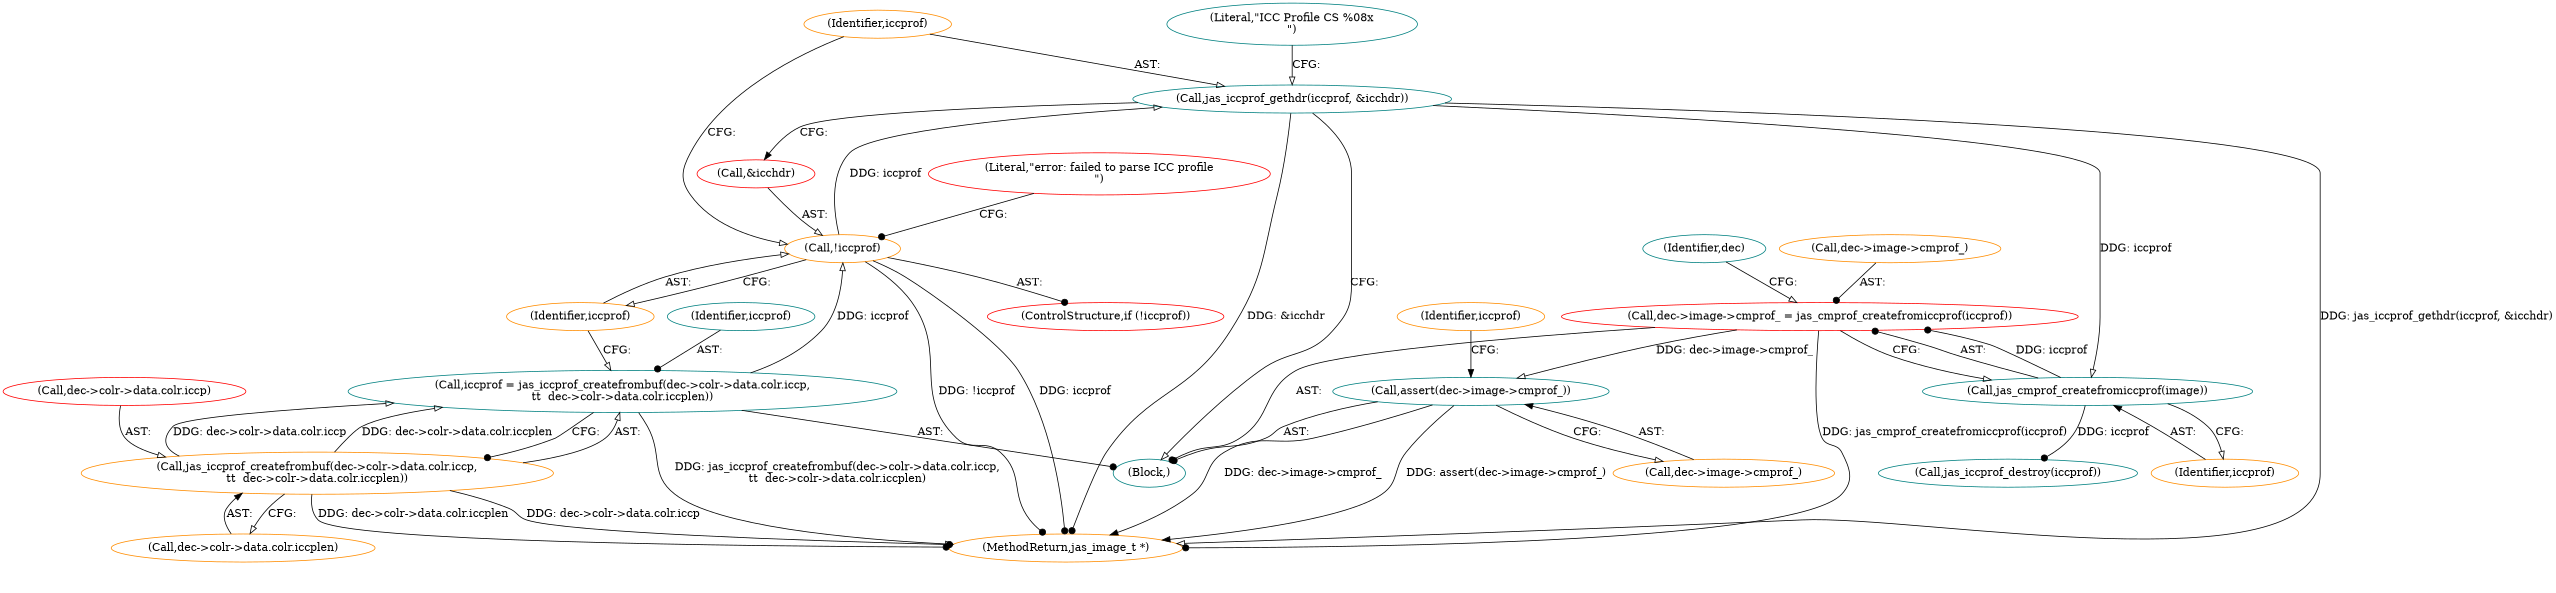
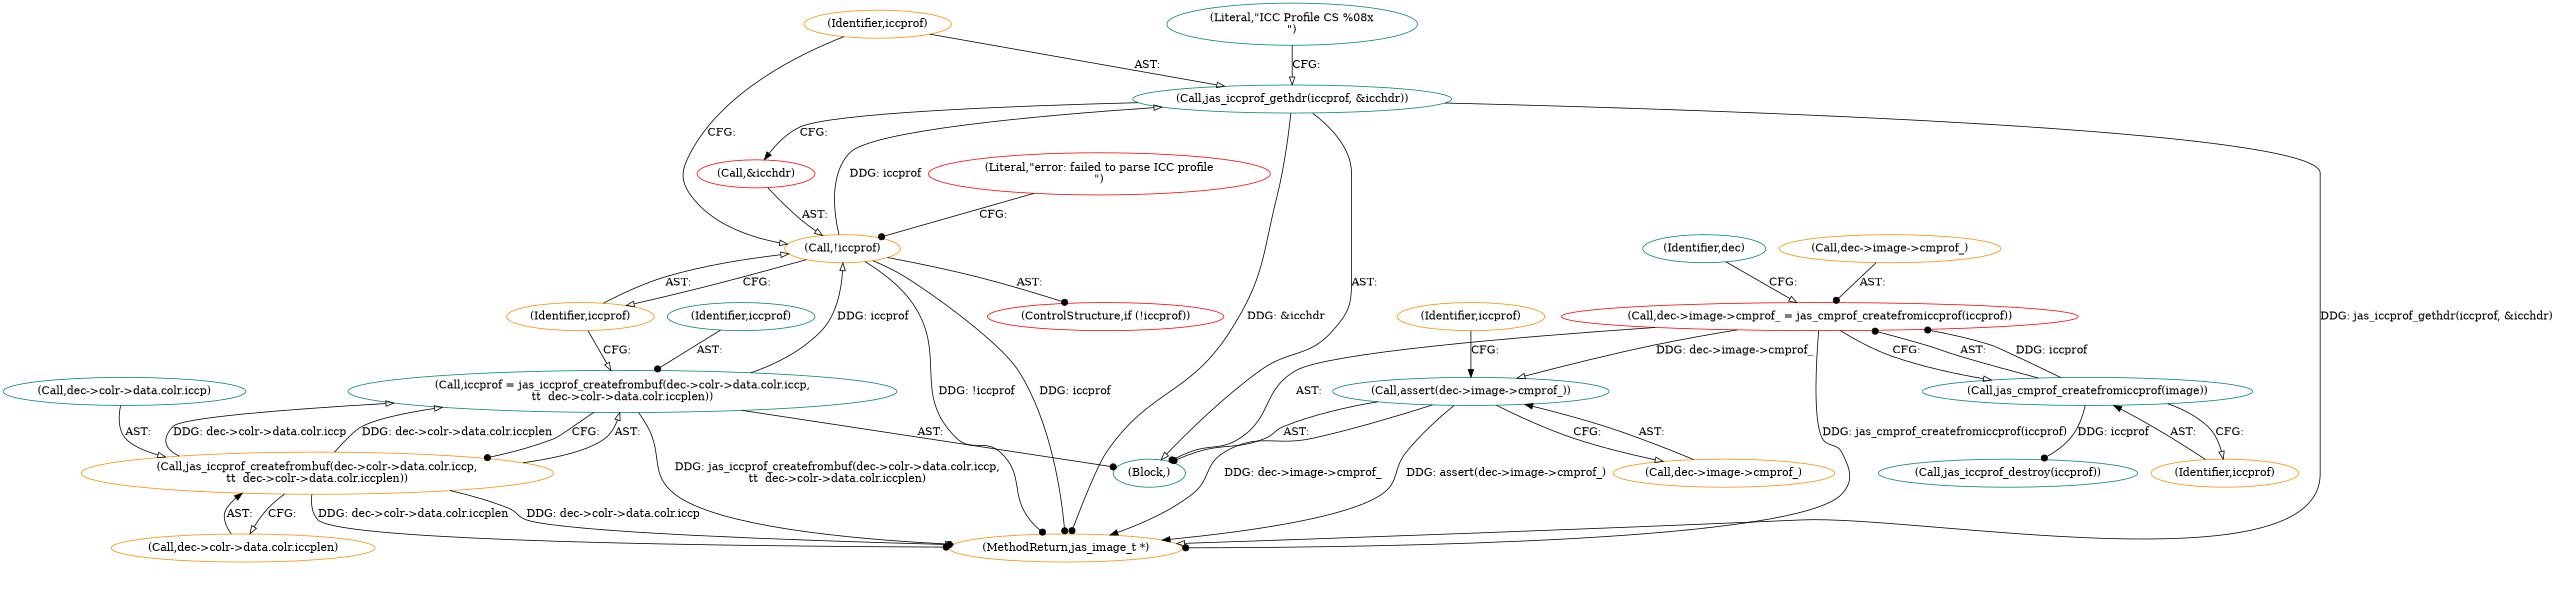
  digraph {
    node [color=teal]
    edge [arrowhead=onormal]
    n1 [color=red label="(Call,dec->image->cmprof_ = jas_cmprof_createfromiccprof(iccprof))"]
    n2 [label="(Call,jas_cmprof_createfromiccprof(image))"]
    n3 [label="(Call,assert(dec->image->cmprof_))"]
    n4 [label="(Block,)"]
    n5 [color=darkorange label="(MethodReturn,jas_image_t *)"]
    n6 [color=darkorange label="(Identifier,iccprof)"]
    n7 [label="(Call,jas_iccprof_destroy(iccprof))"]
    n8 [color=darkorange label="(Call,dec->image->cmprof_)"]
    n9 [label="(Call,jas_iccprof_gethdr(iccprof, &icchdr))"]
    n10 [color=red label="(Call,&icchdr)"]
    n11 [color=darkorange label="(Call,!iccprof)"]
    n12 [color=red label="(ControlStructure,if (!iccprof))"]
    n13 [color=darkorange label="(Identifier,iccprof)"]
    n14 [label="(Call,iccprof = jas_iccprof_createfrombuf(dec->colr->data.colr.iccp,\n\t\t  dec->colr->data.colr.iccplen))"]
    n15 [color=darkorange label="(Call,jas_iccprof_createfrombuf(dec->colr->data.colr.iccp,\n\t\t  dec->colr->data.colr.iccplen))"]
    n16 [color=darkorange label="(Call,dec->colr->data.colr.iccplen)"]
    n17 [label="(Identifier,iccprof)"]
    n18 [label="(Identifier,dec)"]
    n19 [color=darkorange label="(Call,dec->image->cmprof_)"]
    n20 [label="(Literal,\"ICC Profile CS %08x\n\")"]
-   n21 [color=red label="(Call,dec->colr->data.colr.iccp)"]
+   n21 [label="(Call,dec->colr->data.colr.iccp)"]
    n22 [color=darkorange label="(Identifier,iccprof)"]
    n23 [color=red label="(Literal,\"error: failed to parse ICC profile\n\")"]
    n24 [color=darkorange label="(Identifier,iccprof)"]
    n1 -> n2 [label="CFG: "]
    n1 -> n3 [label="DDG: dec->image->cmprof_"]
    n1 -> n4 [arrowhead=dot label="AST: "]
    n1 -> n5 [arrowhead=dot label="DDG: jas_cmprof_createfromiccprof(iccprof)"]
    n2 -> n1 [arrowhead=dot label="AST: "]
    n2 -> n1 [arrowhead=dot label="DDG: iccprof"]
    n2 -> n6 [label="CFG: "]
    n2 -> n7 [arrowhead=dot label="DDG: iccprof"]
    n3 -> n4 [arrowhead=dot label="AST: "]
    n3 -> n5 [arrowhead=normal label="DDG: dec->image->cmprof_"]
    n3 -> n5 [arrowhead=normal label="DDG: assert(dec->image->cmprof_)"]
    n3 -> n8 [label="CFG: "]
    n6 -> n2 [arrowhead=normal label="AST: "]
    n8 -> n3 [arrowhead=normal label="AST: "]
-   n9 -> n2 [label="DDG: iccprof"]
-   n9 -> n4 [label="CFG: "]
+   n9 -> n4 [label="AST: "]
    n9 -> n5 [arrowhead=dot label="DDG: &icchdr"]
    n9 -> n5 [label="DDG: jas_iccprof_gethdr(iccprof, &icchdr)"]
    n9 -> n10 [arrowhead=normal label="CFG: "]
    n10 -> n11 [label="AST: "]
    n11 -> n5 [arrowhead=dot label="DDG: !iccprof"]
    n11 -> n5 [arrowhead=dot label="DDG: iccprof"]
    n11 -> n9 [label="DDG: iccprof"]
    n11 -> n12 [arrowhead=dot label="AST: "]
    n11 -> n13 [label="CFG: "]
    n13 -> n11 [label="AST: "]
    n13 -> n14 [label="CFG: "]
    n14 -> n4 [arrowhead=dot label="AST: "]
    n14 -> n5 [label="DDG: jas_iccprof_createfrombuf(dec->colr->data.colr.iccp,\n\t\t  dec->colr->data.colr.iccplen)"]
    n14 -> n11 [label="DDG: iccprof"]
    n14 -> n15 [arrowhead=dot label="CFG: "]
    n15 -> n5 [arrowhead=dot label="DDG: dec->colr->data.colr.iccplen"]
    n15 -> n5 [arrowhead=dot label="DDG: dec->colr->data.colr.iccp"]
    n15 -> n14 [label="AST: "]
    n15 -> n14 [label="DDG: dec->colr->data.colr.iccp"]
    n15 -> n14 [label="DDG: dec->colr->data.colr.iccplen"]
    n15 -> n16 [label="CFG: "]
    n16 -> n15 [arrowhead=normal label="AST: "]
    n17 -> n14 [arrowhead=dot label="AST: "]
    n18 -> n1 [label="CFG: "]
    n19 -> n1 [arrowhead=dot label="AST: "]
    n20 -> n9 [label="CFG: "]
    n21 -> n15 [label="AST: "]
    n22 -> n9 [label="AST: "]
    n22 -> n11 [label="CFG: "]
    n23 -> n11 [arrowhead=dot label="CFG: "]
    n24 -> n3 [arrowhead=normal label="CFG: "]
  }
